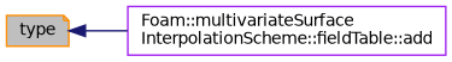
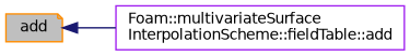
  digraph {
    rankdir=LR
    node [fontname=Helvetica fontsize=10]
-   n1 [color=darkorange fillcolor=grey75 fontcolor=black height=0.2 label=type shape=note style=filled width=0.4]
+   n1 [color=darkorange fillcolor=grey75 fontcolor=black height=0.2 label=add shape=note style=filled width=0.4]
    n2 [color=purple height=0.2 label="Foam::multivariateSurface\lInterpolationScheme::fieldTable::add" shape=box width=0.4]
    n1 -> n2 [color=midnightblue dir=back fontname=Helvetica fontsize=10 labelfontname=Helvetica labelfontsize=10 style=solid]
  }
